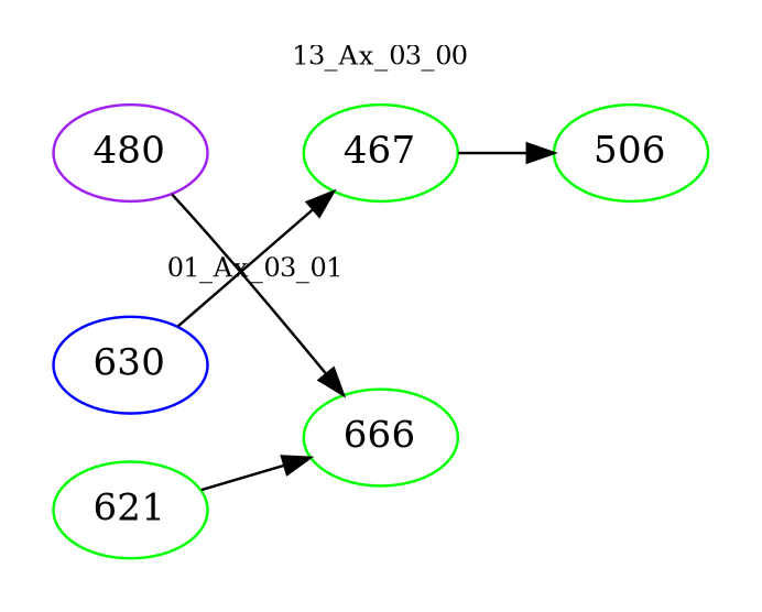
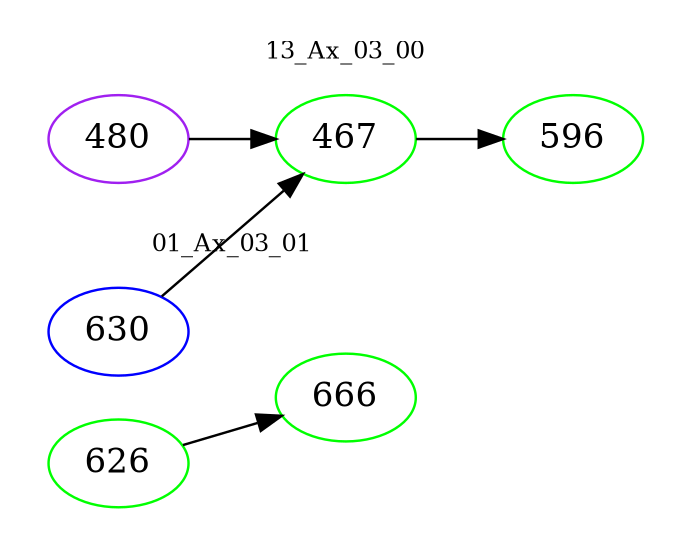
  digraph {
    rankdir=LR
    node [color=green]
    edge [color=black]
    n1 [color=purple label=480]
    n2 [label=467]
-   n3 [label=506]
+   n3 [label=596]
    n4 [color=blue label=630]
-   n5 [label=621]
+   n5 [label=626]
    n6 [label=666]
    subgraph cluster_1 {
      color=white
      fontsize=10
      label="13_Ax_03_00"
      n1
      n2
      n3
    }
    subgraph cluster_2 {
      color=white
      fontsize=10
      label="01_Ax_03_01"
      n4
      n5
      n6
    }
-   n1 -> n6
+   n1 -> n2
    n2 -> n3
    n4 -> n2
    n5 -> n6
  }
